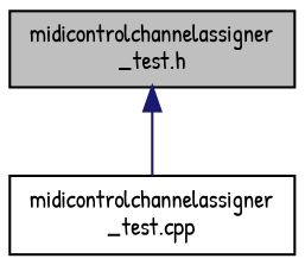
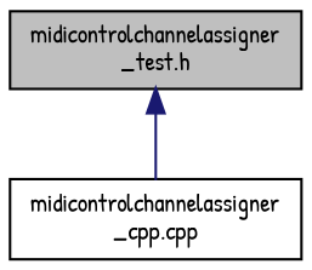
  digraph {
    fontname="Patrick Hand"
    node [color=black fontname="Patrick Hand" fontsize=10 shape=record style=filled]
    n1 [fillcolor=grey75 fontcolor=black height=0.2 label="midicontrolchannelassigner\l_test.h" width=0.4]
-   n2 [fillcolor=white height=0.2 label="midicontrolchannelassigner\l_test.cpp" width=0.4]
+   n2 [fillcolor=white height=0.2 label="midicontrolchannelassigner\l_cpp.cpp" width=0.4]
    n1 -> n2 [color=midnightblue dir=back fontname="Patrick Hand" fontsize=10 labelfontname=Helvetica labelfontsize=10 style=solid]
  }
